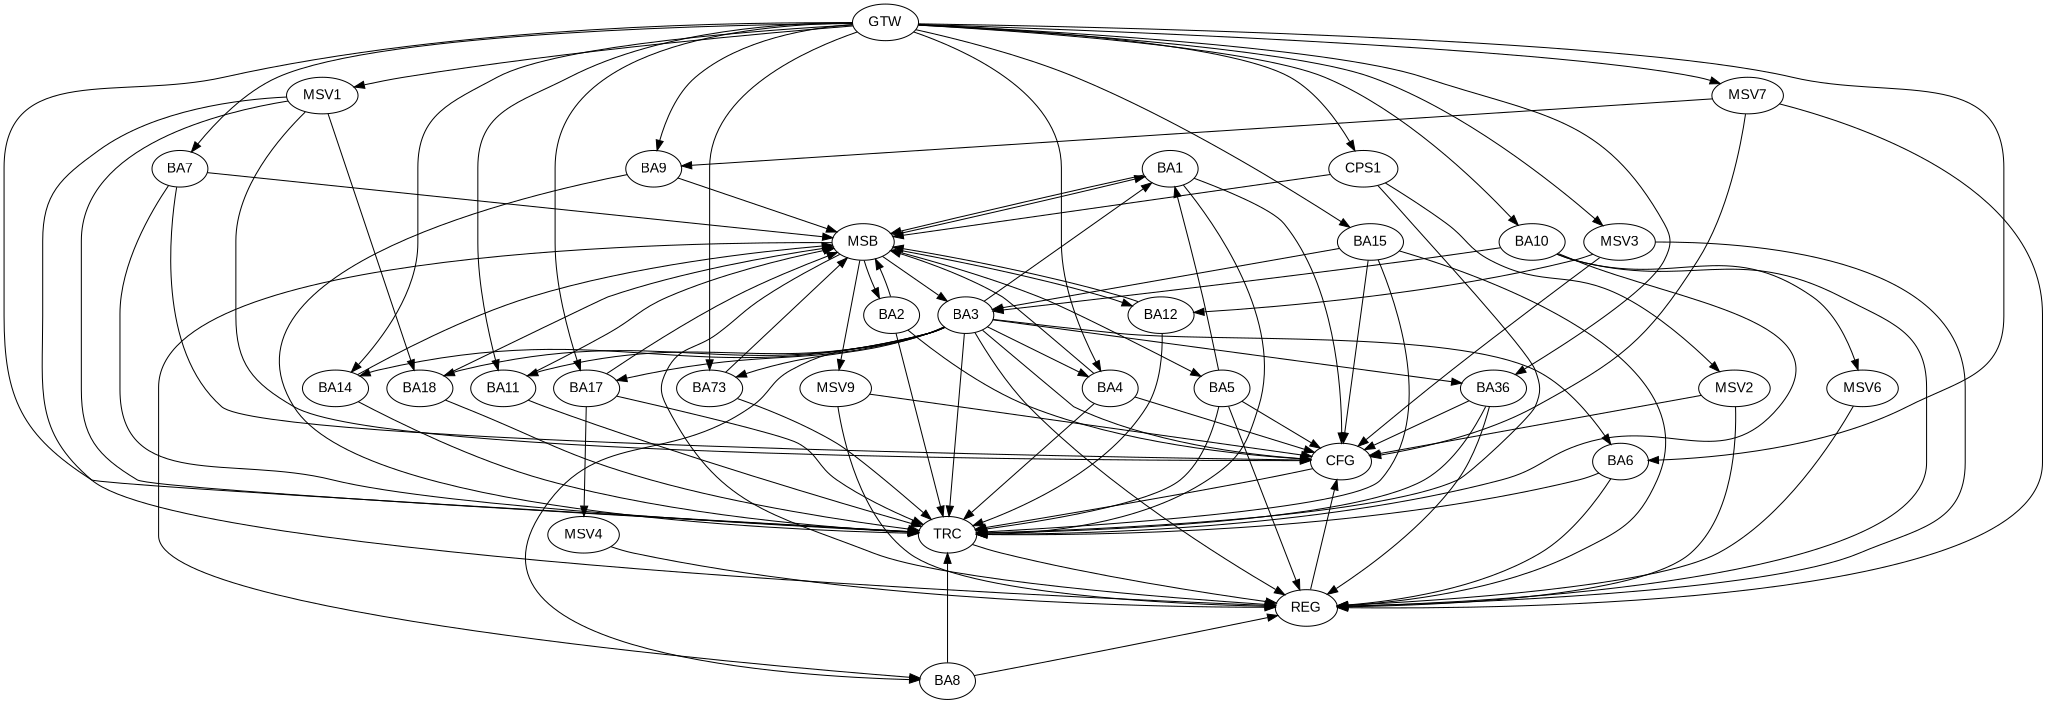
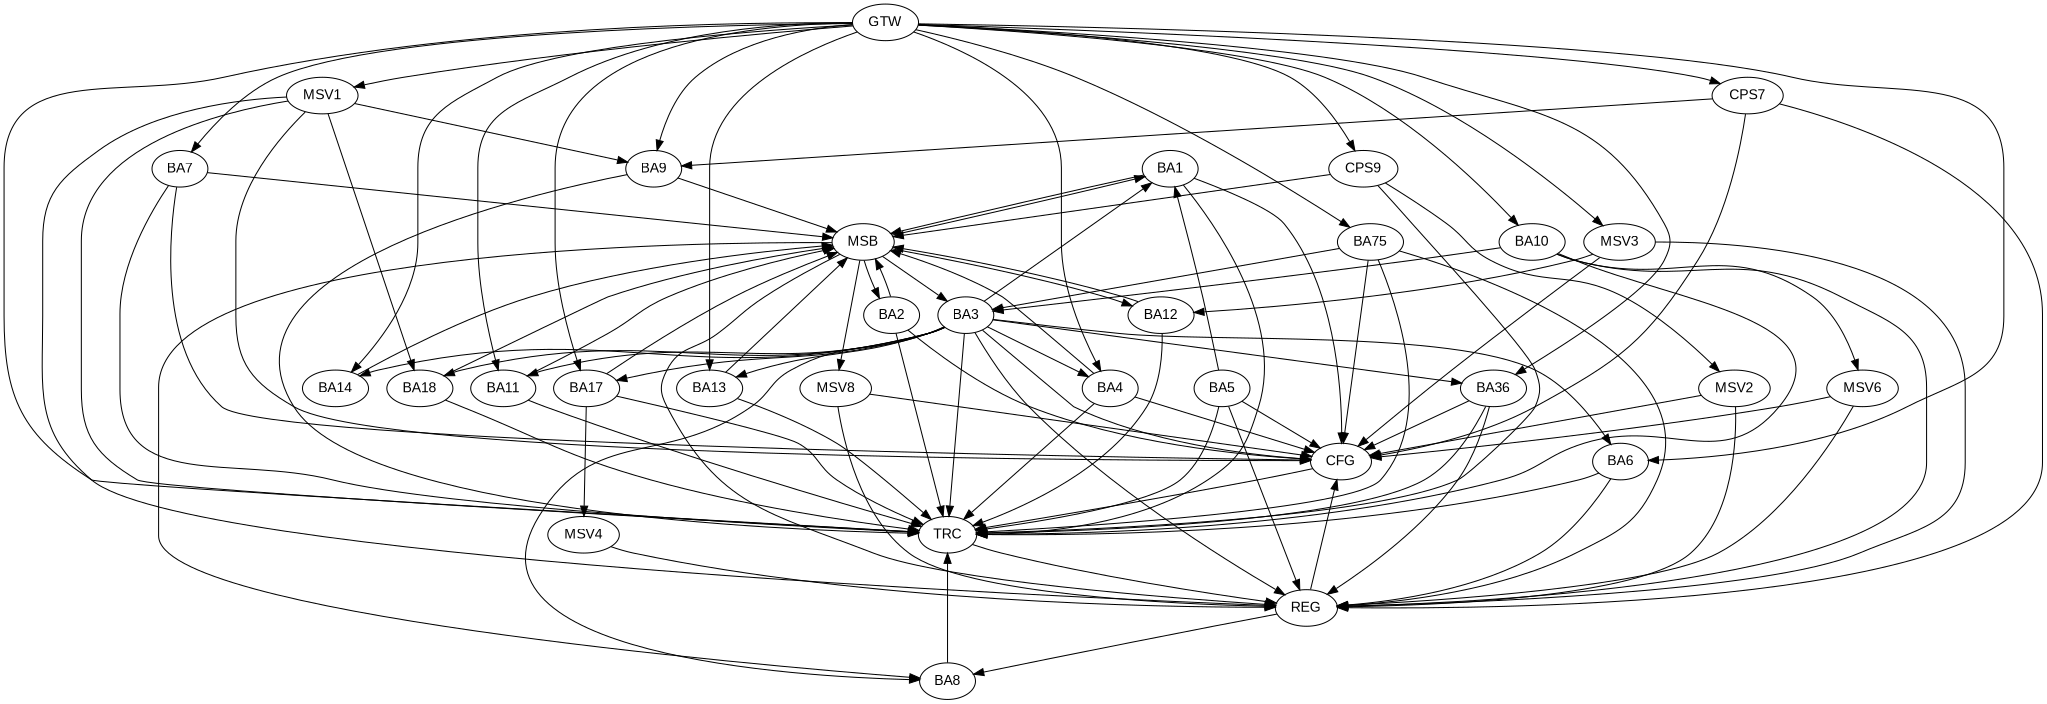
  strict digraph {
    fontname="Liberation Sans"
    node [fontname="Liberation Sans"]
    edge [fontname="Liberation Sans"]
    n1 [label=BA1]
    n2 [label=MSB]
    n3 [label=CFG]
    n4 [label=TRC]
    n5 [label=BA2]
    n6 [label=BA3]
    n7 [label=BA8]
    n8 [label=REG]
    n9 [label=BA5]
    n10 [label=BA12]
-   n11 [label=MSV9]
+   n11 [label=MSV8]
    n12 [label=BA4]
    n13 [label=BA6]
    n14 [label=BA11]
-   n15 [label=BA73]
+   n15 [label=BA13]
    n16 [label=BA14]
    n17 [label=BA36]
    n18 [label=BA17]
    n19 [label=BA18]
    n20 [label=MSV4]
    n21 [label=BA7]
    n22 [label=BA9]
    n23 [label=BA10]
    n24 [label=MSV6]
-   n25 [label=BA15]
-   n26 [label=CPS1]
+   n25 [label=BA75]
+   n26 [label=CPS9]
    n27 [label=MSV2]
    n28 [label=GTW]
    n29 [label=MSV1]
    n30 [label=MSV3]
-   n31 [label=MSV7]
+   n31 [label=CPS7]
    n1 -> n2
    n1 -> n3
    n1 -> n4
    n2 -> n1
    n2 -> n5
    n2 -> n6
    n2 -> n7
    n2 -> n8
-   n2 -> n9
    n2 -> n10
    n2 -> n11
    n3 -> n4
    n4 -> n8
    n5 -> n2
    n5 -> n3
    n5 -> n4
    n6 -> n1
    n6 -> n3
    n6 -> n4
    n6 -> n7
    n6 -> n8
    n6 -> n12
    n6 -> n13
    n6 -> n14
    n6 -> n15
    n6 -> n16
    n6 -> n17
    n6 -> n18
    n6 -> n19
    n7 -> n4
-   n7 -> n8
+   n8 -> n7
    n8 -> n3
    n9 -> n1
    n9 -> n3
    n9 -> n4
    n9 -> n8
    n10 -> n2
    n10 -> n4
    n11 -> n3
    n11 -> n8
    n12 -> n2
    n12 -> n3
    n12 -> n4
    n13 -> n4
    n13 -> n8
    n14 -> n2
    n14 -> n4
    n15 -> n2
    n15 -> n4
    n16 -> n2
-   n16 -> n4
    n17 -> n3
    n17 -> n4
    n17 -> n8
    n18 -> n2
    n18 -> n4
    n18 -> n20
    n19 -> n2
    n19 -> n4
    n20 -> n8
    n21 -> n2
    n21 -> n3
    n21 -> n4
    n22 -> n2
    n22 -> n4
    n23 -> n4
    n23 -> n6
    n23 -> n8
    n23 -> n24
+   n24 -> n3
    n24 -> n8
    n25 -> n3
    n25 -> n4
    n25 -> n6
    n25 -> n8
    n26 -> n2
    n26 -> n4
    n26 -> n27
    n27 -> n3
    n27 -> n8
    n28 -> n4
    n28 -> n12
    n28 -> n13
    n28 -> n14
    n28 -> n15
    n28 -> n16
    n28 -> n17
    n28 -> n18
    n28 -> n21
    n28 -> n22
    n28 -> n23
    n28 -> n25
    n28 -> n26
    n28 -> n29
    n28 -> n30
    n28 -> n31
    n29 -> n3
    n29 -> n4
    n29 -> n8
    n29 -> n19
+   n29 -> n22
    n30 -> n3
    n30 -> n8
    n30 -> n10
    n31 -> n3
    n31 -> n8
    n31 -> n22
  }
